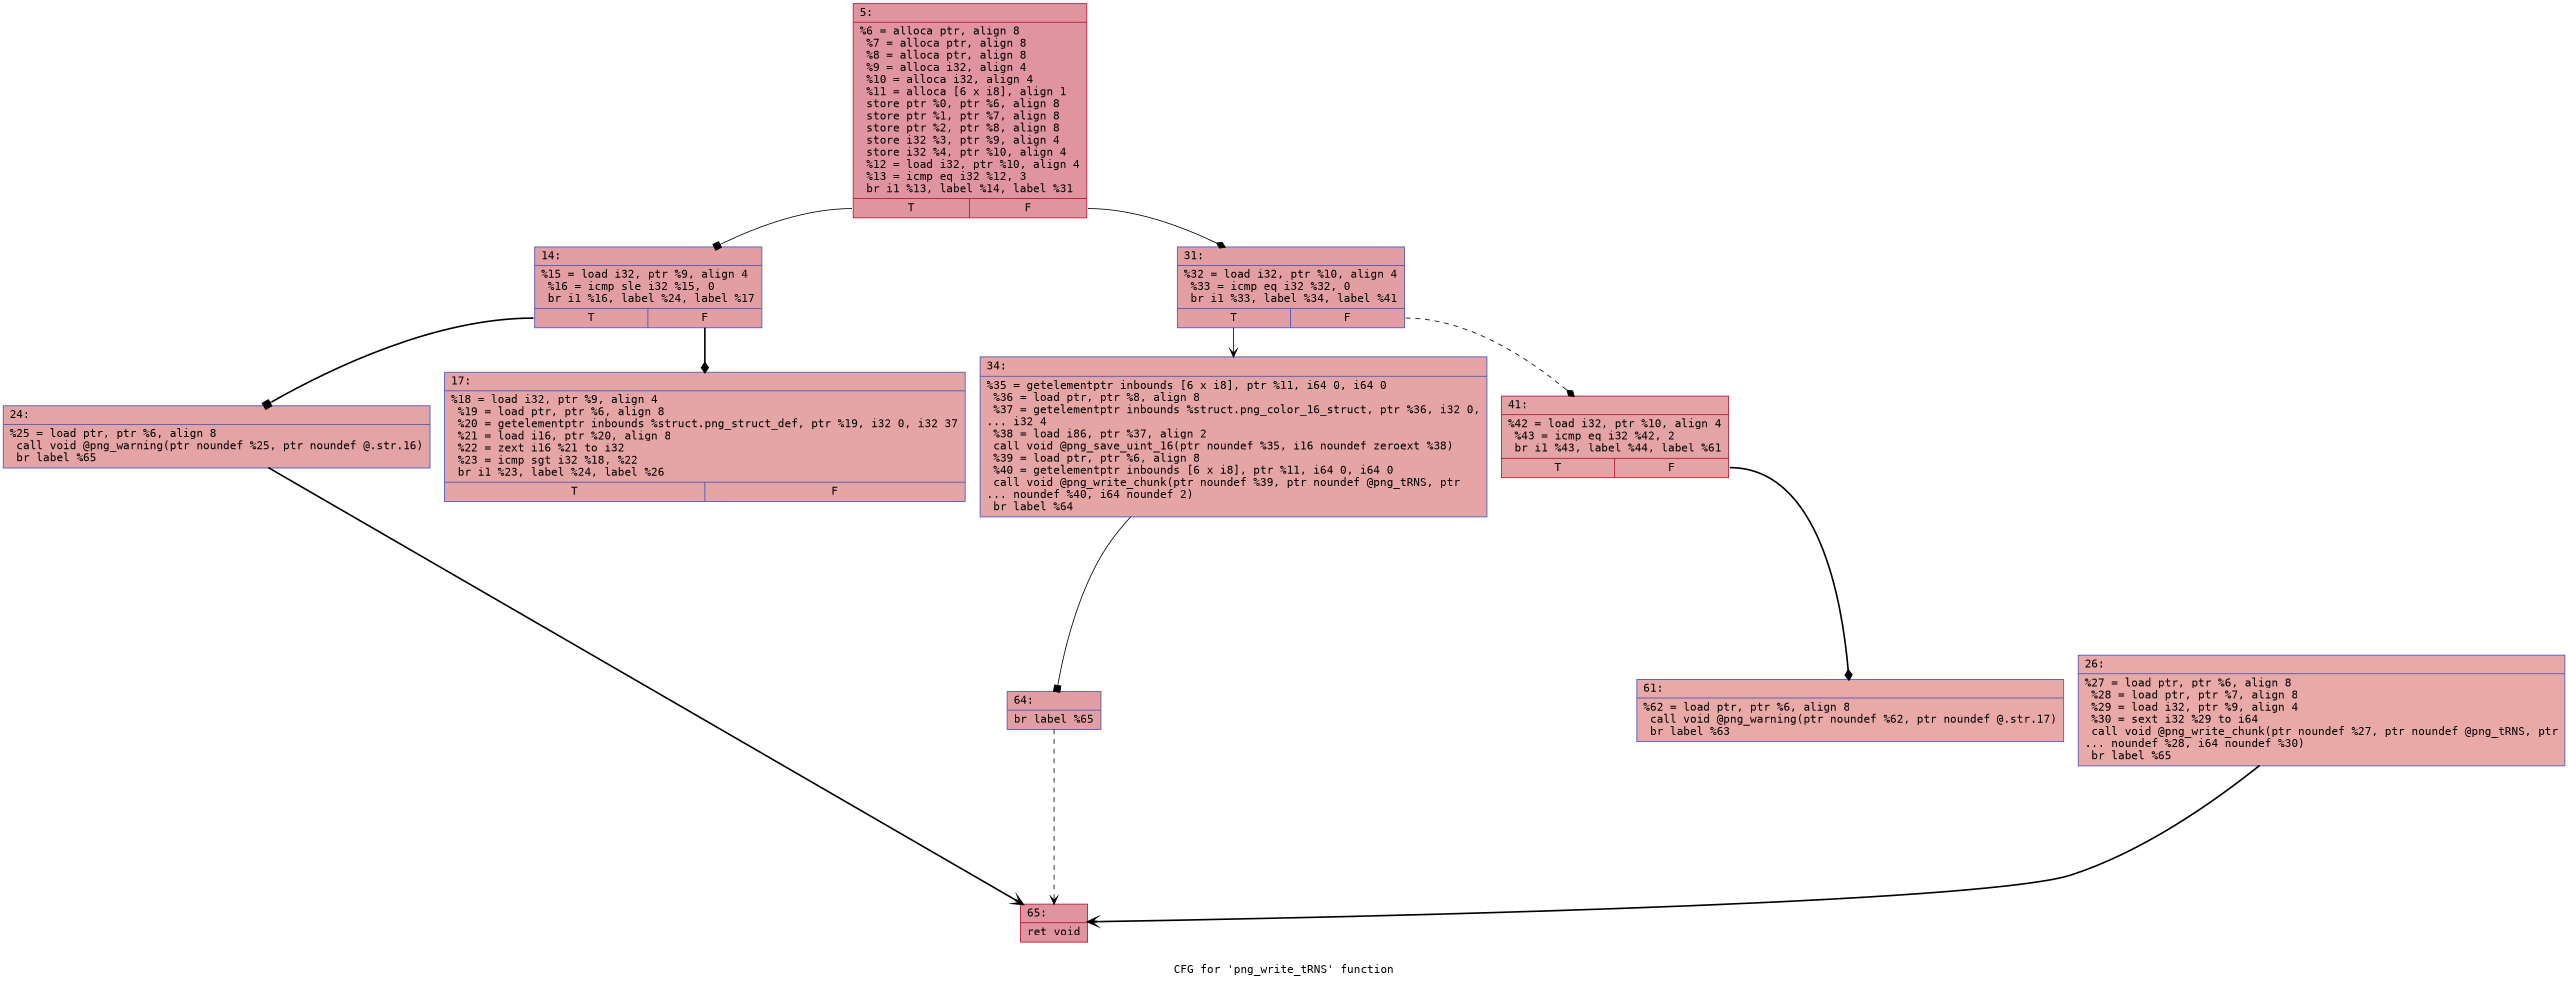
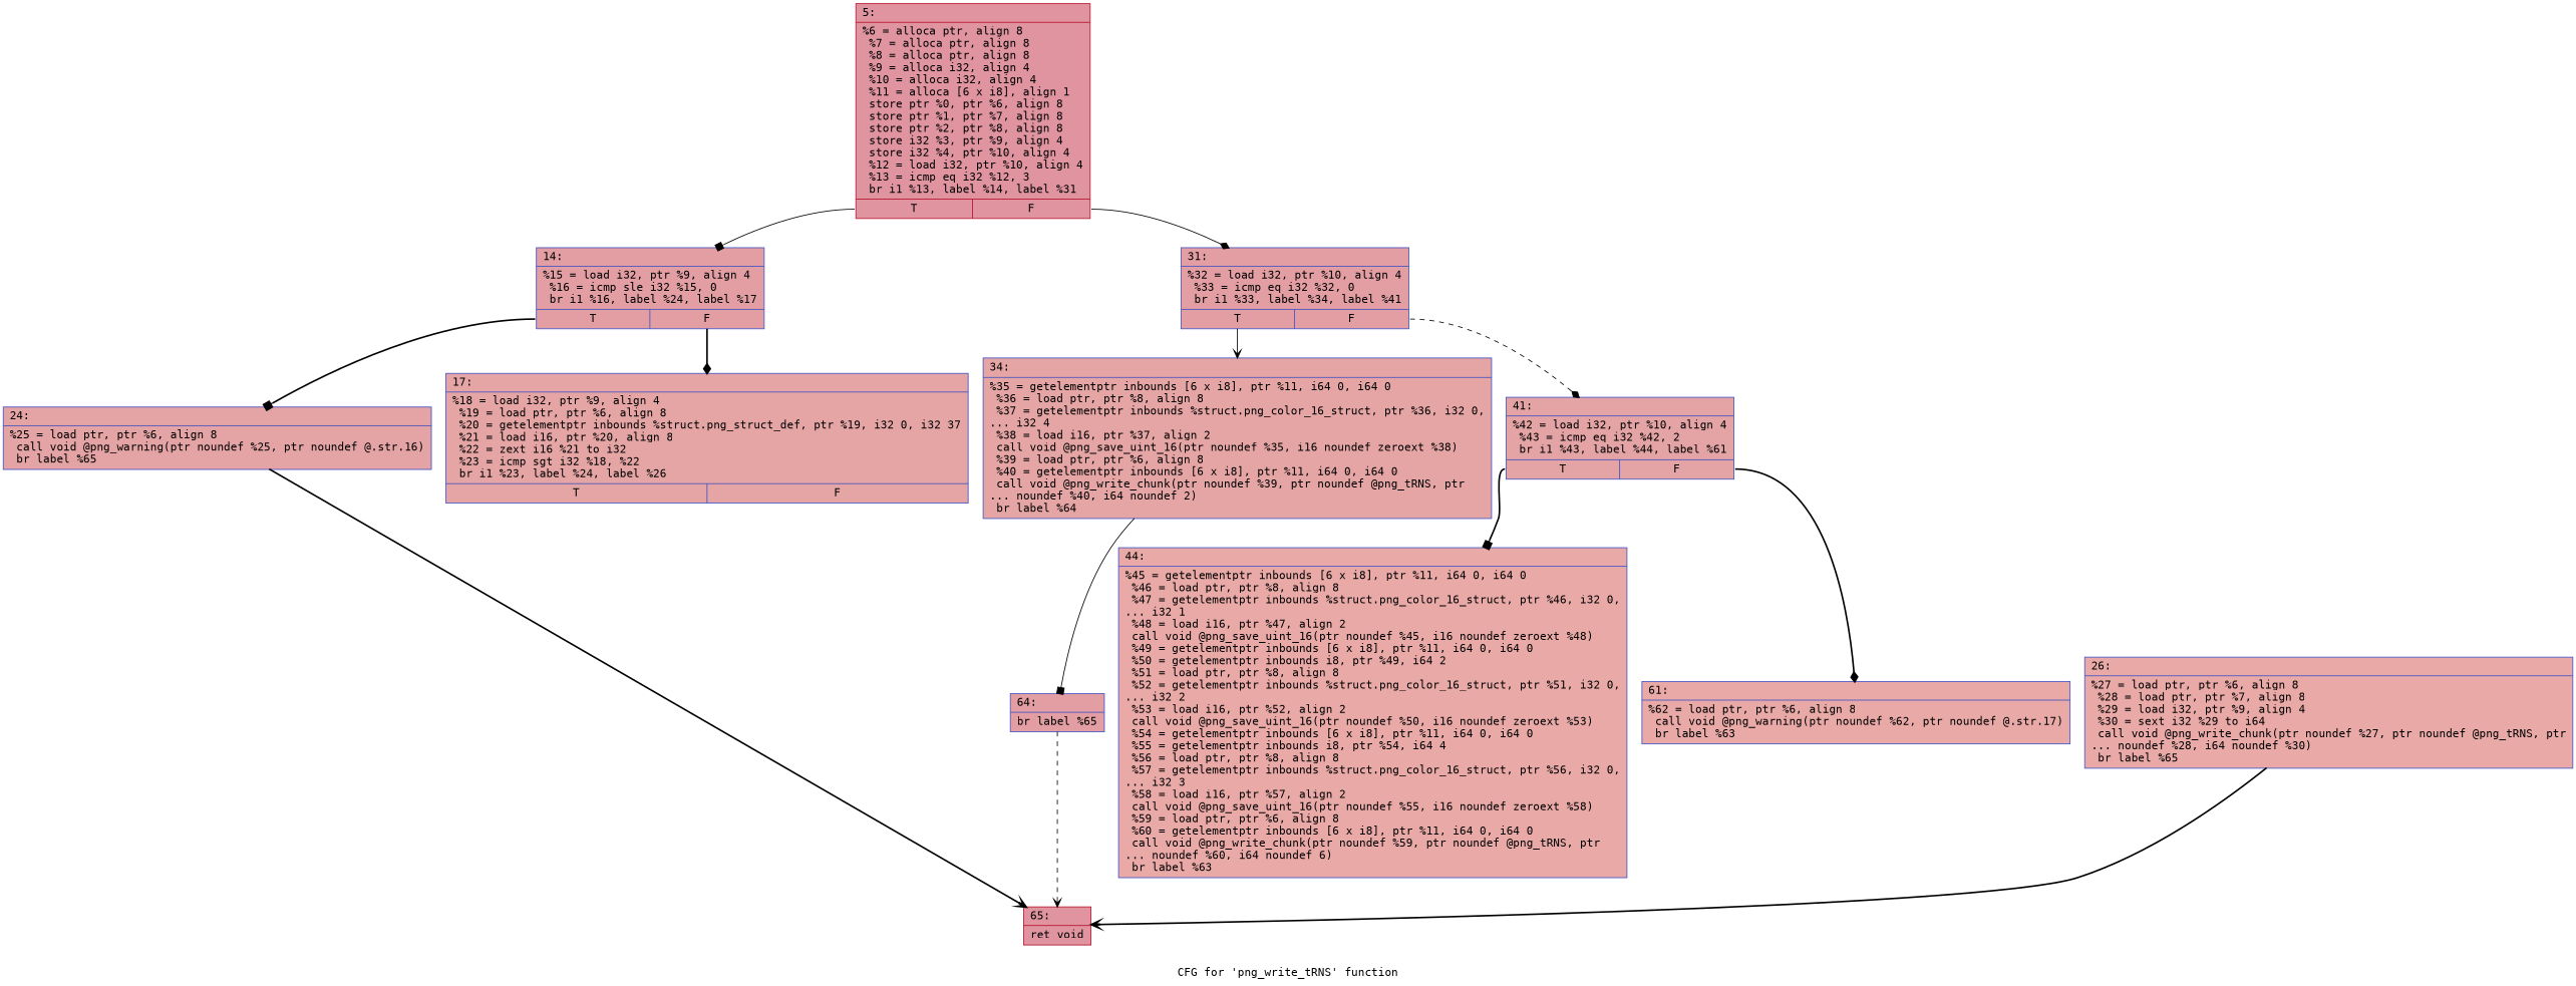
  digraph {
    fontname="DejaVu Sans Mono"
    label="CFG for 'png_write_tRNS' function"
    node [color="#3d50c3ff" fillcolor="#be242e70" fontname="DejaVu Sans Mono" shape=record style=filled]
    edge [arrowhead=box fontname="DejaVu Sans Mono" style=bold]
    n1 [color="#b70d28ff" fillcolor="#b70d2870" label="{5:\l|  %6 = alloca ptr, align 8\l  %7 = alloca ptr, align 8\l  %8 = alloca ptr, align 8\l  %9 = alloca i32, align 4\l  %10 = alloca i32, align 4\l  %11 = alloca [6 x i8], align 1\l  store ptr %0, ptr %6, align 8\l  store ptr %1, ptr %7, align 8\l  store ptr %2, ptr %8, align 8\l  store i32 %3, ptr %9, align 4\l  store i32 %4, ptr %10, align 4\l  %12 = load i32, ptr %10, align 4\l  %13 = icmp eq i32 %12, 3\l  br i1 %13, label %14, label %31\l|{<s0>T|<s1>F}}"]
    n2 [label="{14:\l|  %15 = load i32, ptr %9, align 4\l  %16 = icmp sle i32 %15, 0\l  br i1 %16, label %24, label %17\l|{<s0>T|<s1>F}}"]
    n3 [label="{31:\l|  %32 = load i32, ptr %10, align 4\l  %33 = icmp eq i32 %32, 0\l  br i1 %33, label %34, label %41\l|{<s0>T|<s1>F}}"]
    n4 [fillcolor="#c32e3170" label="{24:\l|  %25 = load ptr, ptr %6, align 8\l  call void @png_warning(ptr noundef %25, ptr noundef @.str.16)\l  br label %65\l}"]
    n5 [fillcolor="#c5333470" label="{17:\l|  %18 = load i32, ptr %9, align 4\l  %19 = load ptr, ptr %6, align 8\l  %20 = getelementptr inbounds %struct.png_struct_def, ptr %19, i32 0, i32 37\l  %21 = load i16, ptr %20, align 8\l  %22 = zext i16 %21 to i32\l  %23 = icmp sgt i32 %18, %22\l  br i1 %23, label %24, label %26\l|{<s0>T|<s1>F}}"]
-   n6 [fillcolor="#c5333470" label="{34:\l|  %35 = getelementptr inbounds [6 x i8], ptr %11, i64 0, i64 0\l  %36 = load ptr, ptr %8, align 8\l  %37 = getelementptr inbounds %struct.png_color_16_struct, ptr %36, i32 0,\l... i32 4\l  %38 = load i86, ptr %37, align 2\l  call void @png_save_uint_16(ptr noundef %35, i16 noundef zeroext %38)\l  %39 = load ptr, ptr %6, align 8\l  %40 = getelementptr inbounds [6 x i8], ptr %11, i64 0, i64 0\l  call void @png_write_chunk(ptr noundef %39, ptr noundef @png_tRNS, ptr\l... noundef %40, i64 noundef 2)\l  br label %64\l}"]
-   n7 [color="#b70d28ff" fillcolor="#c32e3170" label="{41:\l|  %42 = load i32, ptr %10, align 4\l  %43 = icmp eq i32 %42, 2\l  br i1 %43, label %44, label %61\l|{<s0>T|<s1>F}}"]
+   n6 [fillcolor="#c5333470" label="{34:\l|  %35 = getelementptr inbounds [6 x i8], ptr %11, i64 0, i64 0\l  %36 = load ptr, ptr %8, align 8\l  %37 = getelementptr inbounds %struct.png_color_16_struct, ptr %36, i32 0,\l... i32 4\l  %38 = load i16, ptr %37, align 2\l  call void @png_save_uint_16(ptr noundef %35, i16 noundef zeroext %38)\l  %39 = load ptr, ptr %6, align 8\l  %40 = getelementptr inbounds [6 x i8], ptr %11, i64 0, i64 0\l  call void @png_write_chunk(ptr noundef %39, ptr noundef @png_tRNS, ptr\l... noundef %40, i64 noundef 2)\l  br label %64\l}"]
+   n7 [fillcolor="#c32e3170" label="{41:\l|  %42 = load i32, ptr %10, align 4\l  %43 = icmp eq i32 %42, 2\l  br i1 %43, label %44, label %61\l|{<s0>T|<s1>F}}"]
    n8 [color="#b70d28ff" fillcolor="#b70d2870" label="{65:\l|  ret void\l}"]
    n9 [label="{64:\l|  br label %65\l}"]
+   n10 [fillcolor="#ca3b3770" label="{44:\l|  %45 = getelementptr inbounds [6 x i8], ptr %11, i64 0, i64 0\l  %46 = load ptr, ptr %8, align 8\l  %47 = getelementptr inbounds %struct.png_color_16_struct, ptr %46, i32 0,\l... i32 1\l  %48 = load i16, ptr %47, align 2\l  call void @png_save_uint_16(ptr noundef %45, i16 noundef zeroext %48)\l  %49 = getelementptr inbounds [6 x i8], ptr %11, i64 0, i64 0\l  %50 = getelementptr inbounds i8, ptr %49, i64 2\l  %51 = load ptr, ptr %8, align 8\l  %52 = getelementptr inbounds %struct.png_color_16_struct, ptr %51, i32 0,\l... i32 2\l  %53 = load i16, ptr %52, align 2\l  call void @png_save_uint_16(ptr noundef %50, i16 noundef zeroext %53)\l  %54 = getelementptr inbounds [6 x i8], ptr %11, i64 0, i64 0\l  %55 = getelementptr inbounds i8, ptr %54, i64 4\l  %56 = load ptr, ptr %8, align 8\l  %57 = getelementptr inbounds %struct.png_color_16_struct, ptr %56, i32 0,\l... i32 3\l  %58 = load i16, ptr %57, align 2\l  call void @png_save_uint_16(ptr noundef %55, i16 noundef zeroext %58)\l  %59 = load ptr, ptr %6, align 8\l  %60 = getelementptr inbounds [6 x i8], ptr %11, i64 0, i64 0\l  call void @png_write_chunk(ptr noundef %59, ptr noundef @png_tRNS, ptr\l... noundef %60, i64 noundef 6)\l  br label %63\l}"]
    n11 [fillcolor="#ca3b3770" label="{61:\l|  %62 = load ptr, ptr %6, align 8\l  call void @png_warning(ptr noundef %62, ptr noundef @.str.17)\l  br label %63\l}"]
    n12 [fillcolor="#ca3b3770" label="{26:\l|  %27 = load ptr, ptr %6, align 8\l  %28 = load ptr, ptr %7, align 8\l  %29 = load i32, ptr %9, align 4\l  %30 = sext i32 %29 to i64\l  call void @png_write_chunk(ptr noundef %27, ptr noundef @png_tRNS, ptr\l... noundef %28, i64 noundef %30)\l  br label %65\l}"]
    n1 -> n2 [style=solid tailport=s0]
    n1 -> n3 [arrowhead=diamond style=solid tailport=s1]
    n2 -> n4 [tailport=s0]
    n2 -> n5 [arrowhead=diamond tailport=s1]
    n3 -> n6 [arrowhead=vee style=solid tailport=s0]
    n3 -> n7 [arrowhead=diamond style=dashed tailport=s1]
    n4 -> n8 [arrowhead=vee]
    n6 -> n9 [style=solid]
+   n7 -> n10 [tailport=s0]
    n7 -> n11 [arrowhead=diamond tailport=s1]
    n9 -> n8 [arrowhead=vee style=dashed]
    n12 -> n8 [arrowhead=vee]
  }
